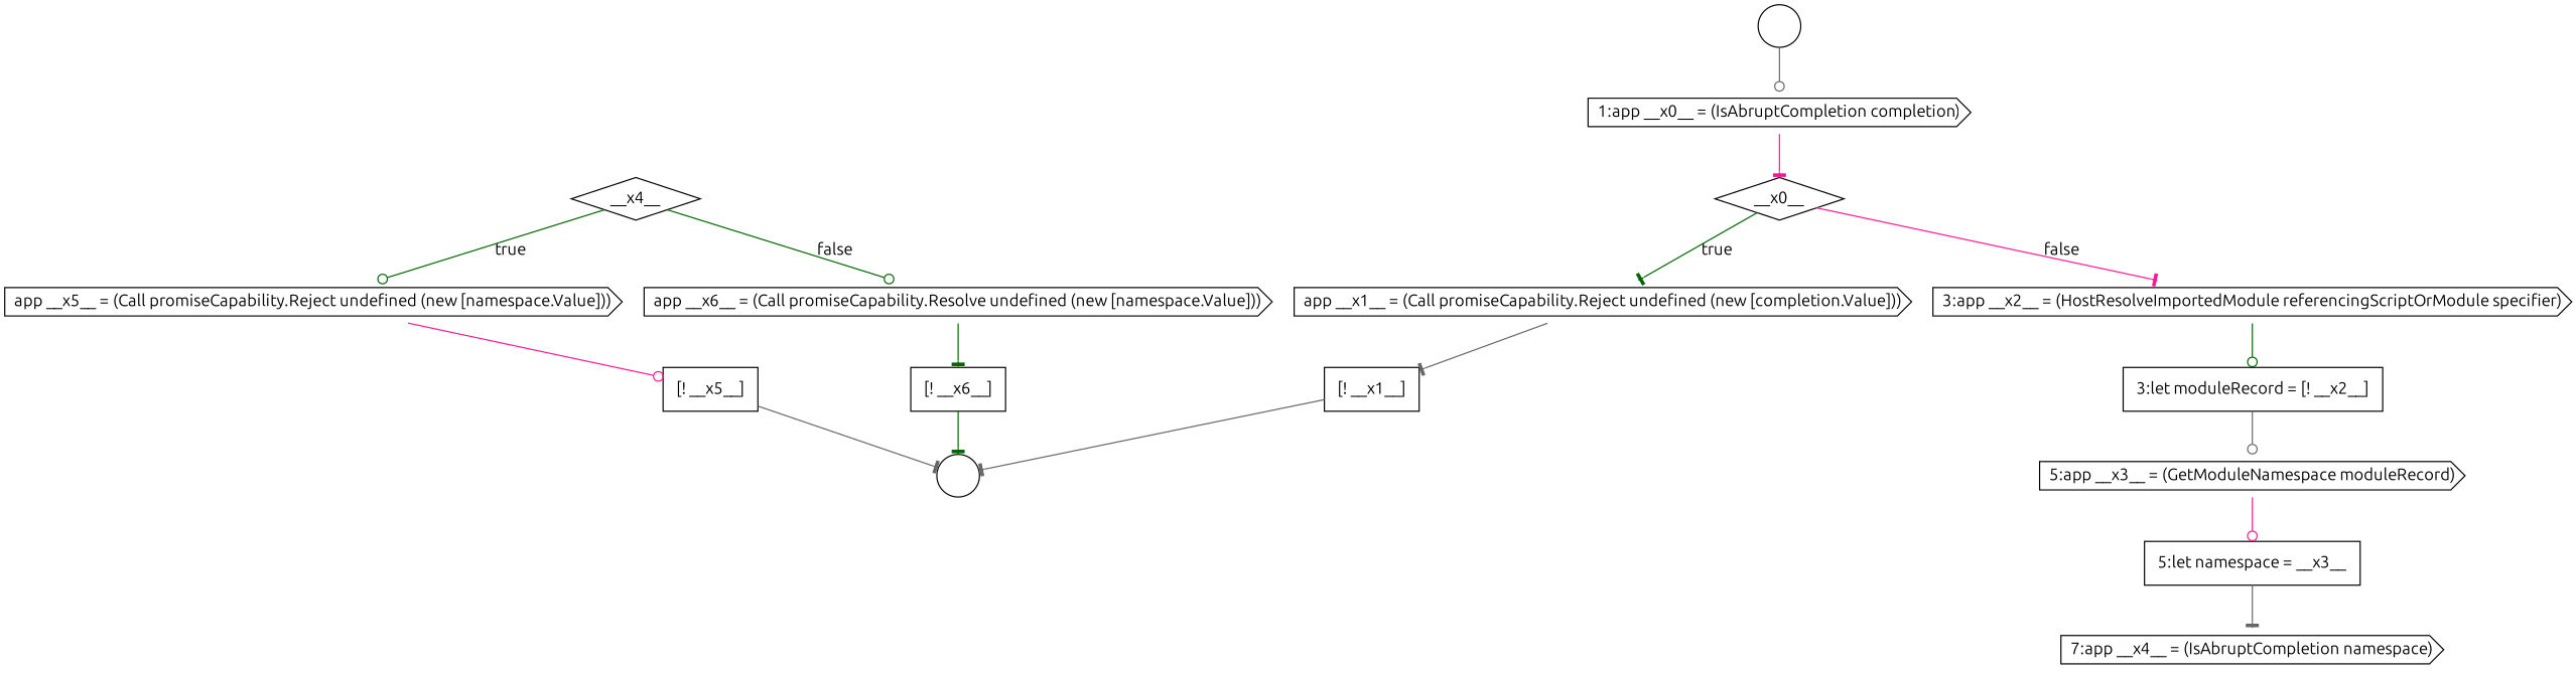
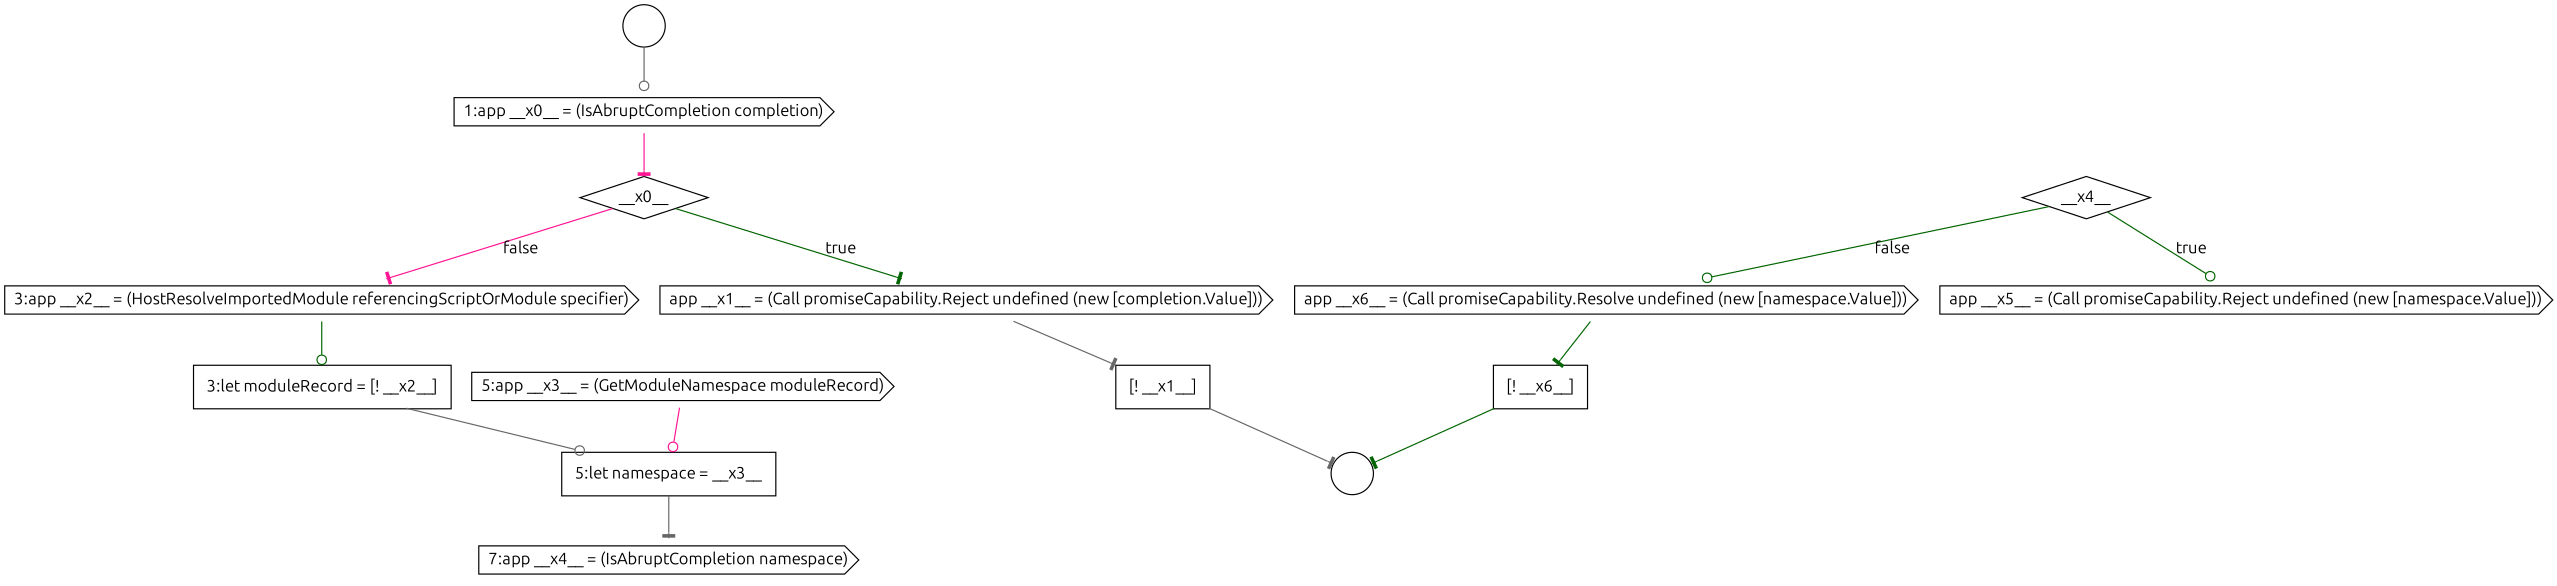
  digraph {
    fontname=Ubuntu
    node [color=black fillcolor=white fontname=Ubuntu shape=cds style=filled]
    edge [arrowhead=tee color=darkgreen fontname=Ubuntu]
    n1 [label=<<font color="black">1:app __x0__ = (IsAbruptCompletion completion)</font>>]
    n2 [label=<<font color="black">__x0__</font>> shape=diamond]
    n3 [label=<<font color="black">3:app __x2__ = (HostResolveImportedModule referencingScriptOrModule specifier)</font>>]
    n4 [label=<<font color="black">app __x1__ = (Call promiseCapability.Reject undefined (new [completion.Value]))</font>>]
    n5 [label=<<font color="black">app __x6__ = (Call promiseCapability.Resolve undefined (new [namespace.Value]))</font>>]
    n6 [label=<<font color="black">     <table border="0" cellborder="1" cellspacing="0" cellpadding="10">       <tr><td align="left">[! __x6__]</td></tr>     </table>   </font>> margin=0 shape=none]
    n7 [label=" " shape=circle]
    n8 [label=<<font color="black">5:app __x3__ = (GetModuleNamespace moduleRecord)</font>>]
    n9 [label=<<font color="black">     <table border="0" cellborder="1" cellspacing="0" cellpadding="10">       <tr><td align="left">5:let namespace = __x3__</td></tr>     </table>   </font>> margin=0 shape=none]
    n10 [label=<<font color="black">7:app __x4__ = (IsAbruptCompletion namespace)</font>>]
    n11 [label=<<font color="black">     <table border="0" cellborder="1" cellspacing="0" cellpadding="10">       <tr><td align="left">3:let moduleRecord = [! __x2__]</td></tr>     </table>   </font>> margin=0 shape=none]
    n12 [label=<<font color="black">     <table border="0" cellborder="1" cellspacing="0" cellpadding="10">       <tr><td align="left">[! __x1__]</td></tr>     </table>   </font>> margin=0 shape=none]
    n13 [label=<<font color="black">app __x5__ = (Call promiseCapability.Reject undefined (new [namespace.Value]))</font>>]
-   n14 [label=<<font color="black">     <table border="0" cellborder="1" cellspacing="0" cellpadding="10">       <tr><td align="left">[! __x5__]</td></tr>     </table>   </font>> margin=0 shape=none]
    n15 [label=" " shape=circle]
    n16 [label=<<font color="black">__x4__</font>> shape=diamond]
    n1 -> n2 [color=deeppink]
    n2 -> n3 [color=deeppink label=<<font color="black">false</font>>]
    n2 -> n4 [label=<<font color="black">true</font>>]
    n3 -> n11 [arrowhead=odot]
    n4 -> n12 [color=gray40]
    n5 -> n6
    n6 -> n7
    n8 -> n9 [arrowhead=odot color=deeppink]
    n9 -> n10 [color=gray40]
-   n11 -> n8 [arrowhead=odot color=gray40]
+   n11 -> n9 [arrowhead=odot color=gray40]
    n12 -> n7 [color=gray40]
-   n13 -> n14 [arrowhead=odot color=deeppink]
-   n14 -> n7 [color=gray40]
    n15 -> n1 [arrowhead=odot color=gray40]
    n16 -> n5 [arrowhead=odot label=<<font color="black">false</font>>]
    n16 -> n13 [arrowhead=odot label=<<font color="black">true</font>>]
  }
